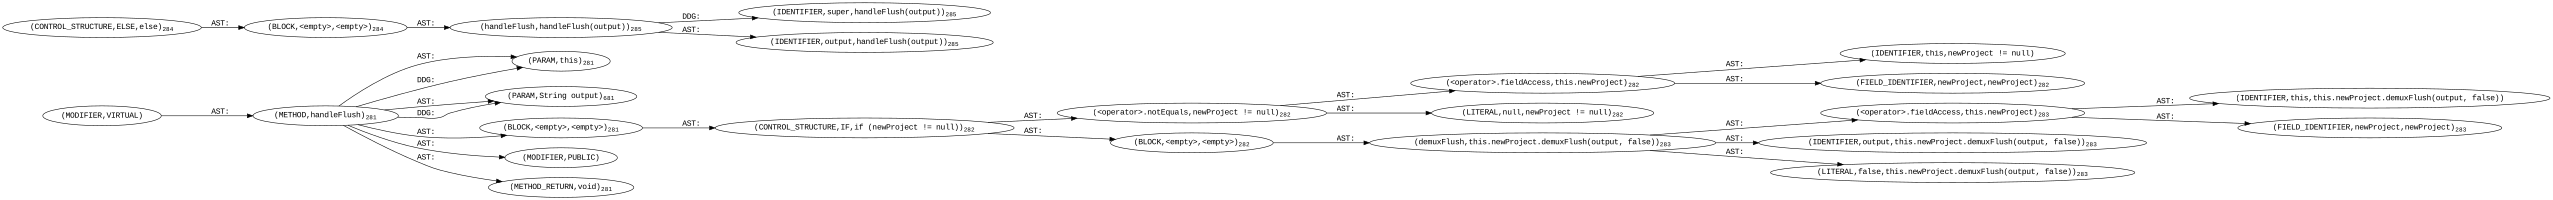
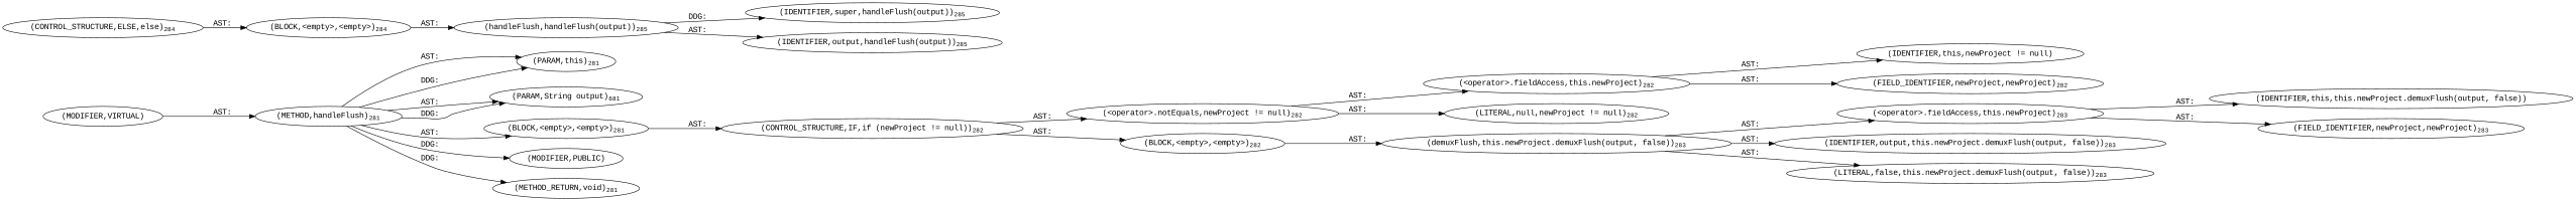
  digraph {
    fontname="Liberation Mono"
    rankdir=LR
    node [fontname="Liberation Mono"]
    edge [fontname="Liberation Mono"]
    n1 [label=<(METHOD,handleFlush)<SUB>281</SUB>>]
    n2 [label=<(PARAM,this)<SUB>281</SUB>>]
    n3 [label=<(PARAM,String output)<SUB>681</SUB>>]
    n4 [label=<(BLOCK,&lt;empty&gt;,&lt;empty&gt;)<SUB>281</SUB>>]
    n5 [label=<(MODIFIER,PUBLIC)>]
    n6 [label=<(METHOD_RETURN,void)<SUB>281</SUB>>]
    n7 [label=<(CONTROL_STRUCTURE,IF,if (newProject != null))<SUB>282</SUB>>]
    n8 [label=<(MODIFIER,VIRTUAL)>]
    n9 [label=<(&lt;operator&gt;.notEquals,newProject != null)<SUB>282</SUB>>]
    n10 [label=<(BLOCK,&lt;empty&gt;,&lt;empty&gt;)<SUB>282</SUB>>]
    n11 [label=<(&lt;operator&gt;.fieldAccess,this.newProject)<SUB>282</SUB>>]
    n12 [label=<(LITERAL,null,newProject != null)<SUB>282</SUB>>]
    n13 [label=<(demuxFlush,this.newProject.demuxFlush(output, false))<SUB>283</SUB>>]
    n14 [label=<(CONTROL_STRUCTURE,ELSE,else)<SUB>284</SUB>>]
    n15 [label=<(BLOCK,&lt;empty&gt;,&lt;empty&gt;)<SUB>284</SUB>>]
    n16 [label=<(IDENTIFIER,this,newProject != null)>]
    n17 [label=<(FIELD_IDENTIFIER,newProject,newProject)<SUB>282</SUB>>]
    n18 [label=<(&lt;operator&gt;.fieldAccess,this.newProject)<SUB>283</SUB>>]
    n19 [label=<(IDENTIFIER,output,this.newProject.demuxFlush(output, false))<SUB>283</SUB>>]
    n20 [label=<(LITERAL,false,this.newProject.demuxFlush(output, false))<SUB>283</SUB>>]
    n21 [label=<(IDENTIFIER,this,this.newProject.demuxFlush(output, false))>]
    n22 [label=<(FIELD_IDENTIFIER,newProject,newProject)<SUB>283</SUB>>]
    n23 [label=<(handleFlush,handleFlush(output))<SUB>285</SUB>>]
    n24 [label=<(IDENTIFIER,super,handleFlush(output))<SUB>285</SUB>>]
    n25 [label=<(IDENTIFIER,output,handleFlush(output))<SUB>285</SUB>>]
    n1 -> n2 [label="AST: "]
    n1 -> n2 [label="DDG: "]
    n1 -> n3 [label="AST: "]
    n1 -> n3 [label="DDG: "]
    n1 -> n4 [label="AST: "]
-   n1 -> n5 [label="AST: "]
-   n1 -> n6 [label="AST: "]
+   n1 -> n5 [label="DDG: "]
+   n1 -> n6 [label="DDG: "]
    n4 -> n7 [label="AST: "]
    n7 -> n9 [label="AST: "]
    n7 -> n10 [label="AST: "]
    n8 -> n1 [label="AST: "]
    n9 -> n11 [label="AST: "]
    n9 -> n12 [label="AST: "]
    n10 -> n13 [label="AST: "]
    n11 -> n16 [label="AST: "]
    n11 -> n17 [label="AST: "]
    n13 -> n18 [label="AST: "]
    n13 -> n19 [label="AST: "]
    n13 -> n20 [label="AST: "]
    n14 -> n15 [label="AST: "]
    n15 -> n23 [label="AST: "]
    n18 -> n21 [label="AST: "]
    n18 -> n22 [label="AST: "]
    n23 -> n24 [label="DDG: "]
    n23 -> n25 [label="AST: "]
  }
